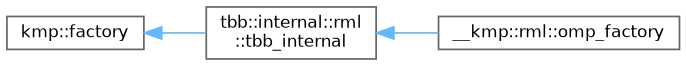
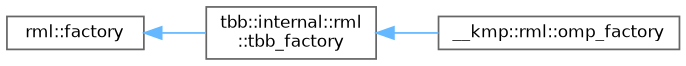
  digraph {
    rankdir=LR
    node [color=grey40 fillcolor=white fontname=Helvetica fontsize=10 shape=box style=filled]
    edge [color=steelblue1 dir=back fontname=Helvetica fontsize=10 labelfontname=Helvetica labelfontsize=10 style=solid]
-   n1 [height=0.2 label="kmp::factory" width=0.4]
-   n2 [height=0.2 label="tbb::internal::rml\l::tbb_internal" width=0.4]
+   n1 [height=0.2 label="rml::factory" width=0.4]
+   n2 [height=0.2 label="tbb::internal::rml\l::tbb_factory" width=0.4]
    n3 [height=0.2 label="__kmp::rml::omp_factory" width=0.4]
    n1 -> n2
    n2 -> n3
  }
